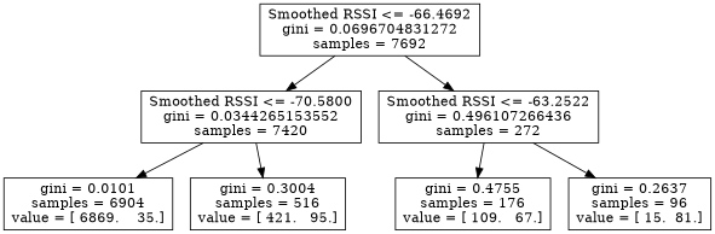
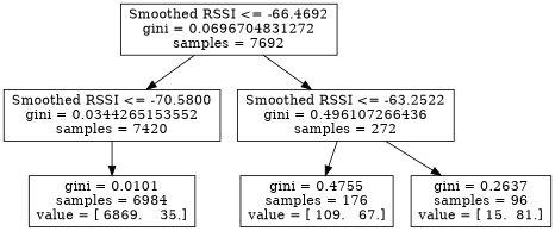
  digraph {
    node [shape=box]
    n1 [label="Smoothed RSSI <= -66.4692\ngini = 0.0696704831272\nsamples = 7692"]
    n2 [label="Smoothed RSSI <= -70.5800\ngini = 0.0344265153552\nsamples = 7420"]
    n3 [label="Smoothed RSSI <= -63.2522\ngini = 0.496107266436\nsamples = 272"]
-   n4 [label="gini = 0.0101\nsamples = 6904\nvalue = [ 6869.    35.]"]
-   n5 [label="gini = 0.3004\nsamples = 516\nvalue = [ 421.   95.]"]
+   n4 [label="gini = 0.0101\nsamples = 6984\nvalue = [ 6869.    35.]"]
    n6 [label="gini = 0.4755\nsamples = 176\nvalue = [ 109.   67.]"]
    n7 [label="gini = 0.2637\nsamples = 96\nvalue = [ 15.  81.]"]
    n1 -> n2
    n1 -> n3
    n2 -> n4
-   n2 -> n5
    n3 -> n6
    n3 -> n7
  }
